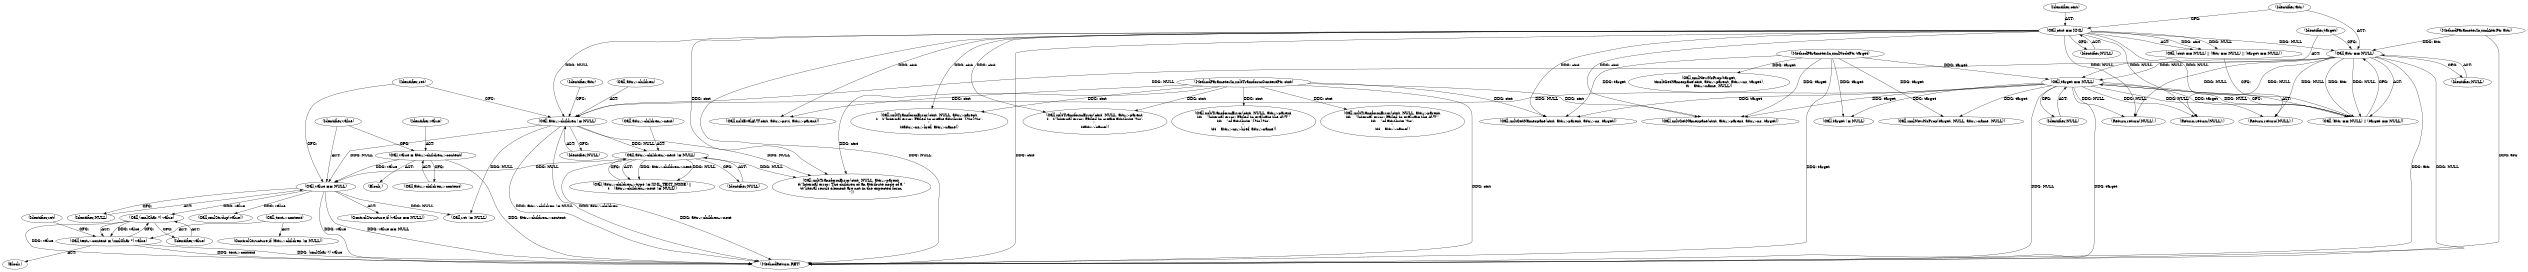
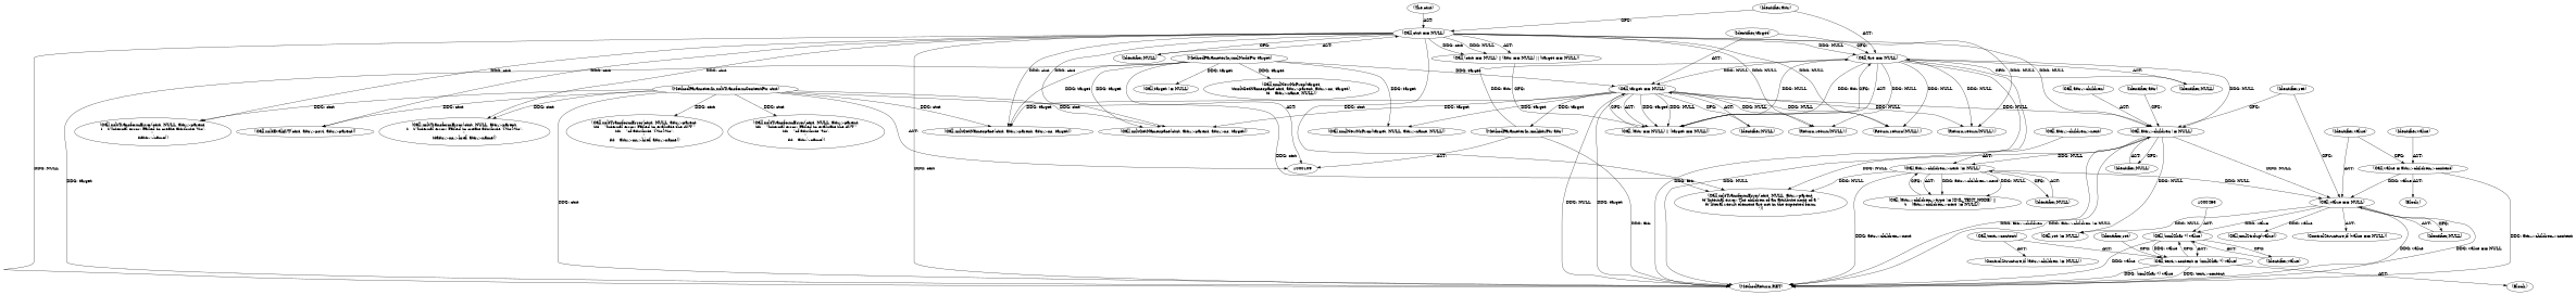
  digraph {
    n1 [label="(Call,(xmlChar *) value)"]
    n2 [label="(Call,text->content = (xmlChar *) value)"]
    n3 [label="(MethodReturn,RET)"]
    n4 [label="(Identifier,value)"]
    n5 [label="(Block,)"]
    n6 [label="(Call,value == NULL)"]
    n7 [label="(Identifier,NULL)"]
    n8 [label="(Call,xmlStrdup(value))"]
    n9 [label="(Call,ret != NULL)"]
    n10 [label="(ControlStructure,if (value == NULL))"]
    n11 [label="(Call,value = attr->children->content)"]
    n12 [label="(Block,)"]
-   n13 [label="(Call,attr->children->content)"]
    n14 [label="(Call,attr->children->next != NULL)"]
    n15 [label="(Call,xsltTransformError(ctxt, NULL, attr->parent,\n\t\t\"Internal error: The children of an attribute node of a \"\n\t\t\"literal result element are not in the expected form.\n\"))"]
    n16 [label="(Identifier,NULL)"]
    n17 [label="(Call,(attr->children->type != XML_TEXT_NODE) ||\n\t    (attr->children->next != NULL))"]
    n18 [label="(Call,attr->children != NULL)"]
    n19 [label="(Identifier,NULL)"]
    n20 [label="(ControlStructure,if (attr->children != NULL))"]
    n21 [label="(Call,target == NULL)"]
    n22 [label="(Call,target != NULL)"]
    n23 [label="(Call,xsltGetNamespace(ctxt, attr->parent, attr->ns, target))"]
    n24 [label="(Return,return(NULL);)"]
    n25 [label="(Return,return(NULL);)"]
    n26 [label="(Call,xmlNewNsProp(target, NULL, attr->name, NULL))"]
    n27 [label="(Identifier,NULL)"]
    n28 [label="(Return,return(NULL);)"]
    n29 [label="(Call,xsltGetNamespace(ctxt, attr->parent, attr->ns, target))"]
    n30 [label="(Call,(attr == NULL) || (target == NULL))"]
-   n31 [label="(Call,attr == NULL)"]
+   n31 [label="(Call,are == NULL)"]
    n32 [label="(MethodParameterIn,xmlNodePtr target)"]
    n33 [label="(Call,xmlNewNsProp(target,\n\t\txsltGetNamespace(ctxt, attr->parent, attr->ns, target),\n\t\t    attr->name, NULL))"]
+   1000109
    n35 [label="(Identifier,NULL)"]
    n36 [label="(MethodParameterIn,xmlAttrPtr attr)"]
-   n37 [label="(Call,ctxt == XML)"]
+   n37 [label="(Call,ctxt == NULL)"]
    n38 [label="(Call,xsltTransformError(ctxt, NULL, attr->parent,\n\t    \t\"Internal error: Failed to create attribute '%s'.\n\",\n\t\tattr->name))"]
    n39 [label="(Call,(ctxt == NULL) || (attr == NULL) || (target == NULL))"]
    n40 [label="(Identifier,NULL)"]
    n41 [label="(Call,xsltEvalAVT(ctxt, attr->psvi, attr->parent))"]
    n42 [label="(Call,xsltTransformError(ctxt, NULL, attr->parent,\n\t    \t\"Internal error: Failed to create attribute '{%s}%s'.\n\",\n\t\tattr->ns->href, attr->name))"]
    n43 [label="(MethodParameterIn,xsltTransformContextPtr ctxt)"]
    n44 [label="(Call,xsltTransformError(ctxt, NULL, attr->parent,\n\t\t\t    \"Internal error: Failed to evaluate the AVT \"\n\t\t\t    \"of attribute '{%s}%s'.\n\",\n\t\t\t    attr->ns->href, attr->name))"]
    n45 [label="(Call,xsltTransformError(ctxt, NULL, attr->parent,\n\t\t\t    \"Internal error: Failed to evaluate the AVT \"\n\t\t\t    \"of attribute '%s'.\n\",\n\t\t\t    attr->name))"]
    n46 [label="(Call,attr->children->next)"]
    n47 [label="(Identifier,value)"]
-   n48 [label="(Identifier,ctxt)"]
+   n48 [label="(The,ctxt)"]
    n49 [label="(Identifier,attr)"]
    n50 [label="(Call,text->content)"]
    n51 [label="(Identifier,ret)"]
    n52 [label="(Identifier,attr)"]
    n53 [label="(Call,attr->children)"]
    n54 [label="(Identifier,ret)"]
    n55 [label="(Identifier,target)"]
    n56 [label="(Identifier,value)"]
+   1000463
    n1 -> n2 [label="AST: "]
    n1 -> n2 [label="DDG: value"]
    n1 -> n3 [label="DDG: value"]
    n1 -> n4 [label="CFG: "]
    n2 -> n1 [label="CFG: "]
    n2 -> n3 [label="DDG: text->content"]
    n2 -> n3 [label="DDG: (xmlChar *) value"]
    n2 -> n5 [label="AST: "]
    n4 -> n1 [label="AST: "]
    n6 -> n1 [label="DDG: value"]
    n6 -> n3 [label="DDG: value"]
    n6 -> n3 [label="DDG: value == NULL"]
    n6 -> n7 [label="CFG: "]
    n6 -> n8 [label="DDG: value"]
    n6 -> n9 [label="DDG: NULL"]
    n6 -> n10 [label="AST: "]
    n7 -> n6 [label="AST: "]
    n11 -> n3 [label="DDG: attr->children->content"]
    n11 -> n6 [label="DDG: value"]
    n11 -> n12 [label="AST: "]
-   n11 -> n13 [label="CFG: "]
-   n13 -> n11 [label="AST: "]
    n14 -> n3 [label="DDG: attr->children->next"]
    n14 -> n6 [label="DDG: NULL"]
    n14 -> n15 [label="DDG: NULL"]
    n14 -> n16 [label="CFG: "]
    n14 -> n17 [label="AST: "]
    n14 -> n17 [label="DDG: attr->children->next"]
    n14 -> n17 [label="DDG: NULL"]
    n16 -> n14 [label="AST: "]
    n17 -> n14 [label="CFG: "]
    n18 -> n3 [label="DDG: attr->children"]
    n18 -> n3 [label="DDG: attr->children != NULL"]
    n18 -> n6 [label="DDG: NULL"]
    n18 -> n9 [label="DDG: NULL"]
    n18 -> n14 [label="DDG: NULL"]
    n18 -> n15 [label="DDG: NULL"]
    n18 -> n19 [label="CFG: "]
    n19 -> n18 [label="AST: "]
    n21 -> n3 [label="DDG: target"]
    n21 -> n3 [label="DDG: NULL"]
    n21 -> n18 [label="DDG: NULL"]
-   n21 -> n22 [label="DDG: target"]
+   n21 -> n36 [label="DDG: target"]
    n21 -> n23 [label="DDG: target"]
    n21 -> n24 [label="DDG: NULL"]
    n21 -> n25 [label="DDG: NULL"]
    n21 -> n26 [label="DDG: target"]
    n21 -> n27 [label="CFG: "]
    n21 -> n28 [label="DDG: NULL"]
    n21 -> n29 [label="DDG: target"]
    n21 -> n30 [label="AST: "]
    n21 -> n30 [label="DDG: target"]
    n21 -> n30 [label="DDG: NULL"]
    n27 -> n21 [label="AST: "]
    n30 -> n21 [label="CFG: "]
    n30 -> n31 [label="CFG: "]
    n31 -> n3 [label="DDG: attr"]
    n31 -> n3 [label="DDG: NULL"]
    n31 -> n18 [label="DDG: NULL"]
    n31 -> n21 [label="DDG: NULL"]
    n31 -> n24 [label="DDG: NULL"]
    n31 -> n25 [label="DDG: NULL"]
    n31 -> n28 [label="DDG: NULL"]
    n31 -> n30 [label="AST: "]
    n31 -> n30 [label="DDG: attr"]
    n31 -> n30 [label="DDG: NULL"]
    n31 -> n35 [label="CFG: "]
    n32 -> n3 [label="DDG: target"]
    n32 -> n21 [label="DDG: target"]
    n32 -> n22 [label="DDG: target"]
    n32 -> n23 [label="DDG: target"]
    n32 -> n26 [label="DDG: target"]
    n32 -> n29 [label="DDG: target"]
    n32 -> n33 [label="DDG: target"]
+   n32 -> 1000109 [label="AST: "]
    n35 -> n31 [label="AST: "]
    n36 -> n3 [label="DDG: attr"]
    n36 -> n31 [label="DDG: attr"]
+   n36 -> 1000109 [label="AST: "]
    n37 -> n3 [label="DDG: NULL"]
    n37 -> n3 [label="DDG: ctxt"]
    n37 -> n15 [label="DDG: ctxt"]
    n37 -> n18 [label="DDG: NULL"]
    n37 -> n23 [label="DDG: ctxt"]
    n37 -> n24 [label="DDG: NULL"]
    n37 -> n25 [label="DDG: NULL"]
    n37 -> n28 [label="DDG: NULL"]
    n37 -> n29 [label="DDG: ctxt"]
    n37 -> n31 [label="DDG: NULL"]
    n37 -> n38 [label="DDG: ctxt"]
    n37 -> n39 [label="AST: "]
    n37 -> n39 [label="DDG: ctxt"]
    n37 -> n39 [label="DDG: NULL"]
    n37 -> n40 [label="CFG: "]
    n37 -> n41 [label="DDG: ctxt"]
    n37 -> n42 [label="DDG: ctxt"]
    n39 -> n30 [label="CFG: "]
    n40 -> n37 [label="AST: "]
    n43 -> n3 [label="DDG: ctxt"]
    n43 -> n15 [label="DDG: ctxt"]
    n43 -> n23 [label="DDG: ctxt"]
    n43 -> n29 [label="DDG: ctxt"]
+   n43 -> 1000109 [label="AST: "]
    n43 -> n38 [label="DDG: ctxt"]
    n43 -> n41 [label="DDG: ctxt"]
    n43 -> n42 [label="DDG: ctxt"]
    n43 -> n44 [label="DDG: ctxt"]
    n43 -> n45 [label="DDG: ctxt"]
    n46 -> n14 [label="AST: "]
    n47 -> n11 [label="AST: "]
    n48 -> n37 [label="AST: "]
    n49 -> n31 [label="AST: "]
    n49 -> n37 [label="CFG: "]
    n50 -> n2 [label="AST: "]
    n50 -> n20 [label="AST: "]
    n51 -> n6 [label="CFG: "]
    n51 -> n18 [label="CFG: "]
    n52 -> n18 [label="CFG: "]
    n53 -> n18 [label="AST: "]
    n54 -> n2 [label="CFG: "]
    n55 -> n21 [label="AST: "]
    n55 -> n31 [label="CFG: "]
    n56 -> n6 [label="AST: "]
    n56 -> n11 [label="CFG: "]
+   1000463 -> n1 [label="AST: "]
  }
